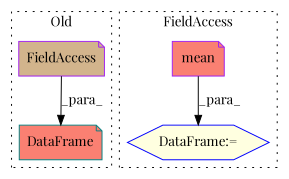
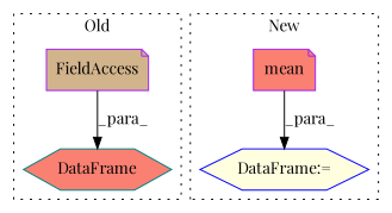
  digraph {
    fontname="Playfair Display"
    node [a=32 color=purple fillcolor=salmon fontname="Playfair Display" shape=hexagon style=filled]
    edge [fontname="Playfair Display"]
-   n1 [color=teal l="10,1" label=DataFrame s="9541,9571" shape=note]
+   n1 [color=teal l="10,1" label=DataFrame s="9541,9571"]
    n2 [a=22 fillcolor=tan l=9 label=FieldAccess s=9562 shape=note]
    n3 [l=6 label=mean s=11407 shape=note]
    n4 [a=7 color=blue fillcolor=lightyellow l=1 label="DataFrame:=" s=11379]
    subgraph cluster_1 {
      label=Old
      style=dotted
      n1
      n2
    }
    subgraph cluster_2 {
-     label=FieldAccess
+     label=New
      style=dotted
      n3
      n4
    }
    n2 -> n1 [label=_para_]
    n3 -> n4 [label=_para_]
  }
